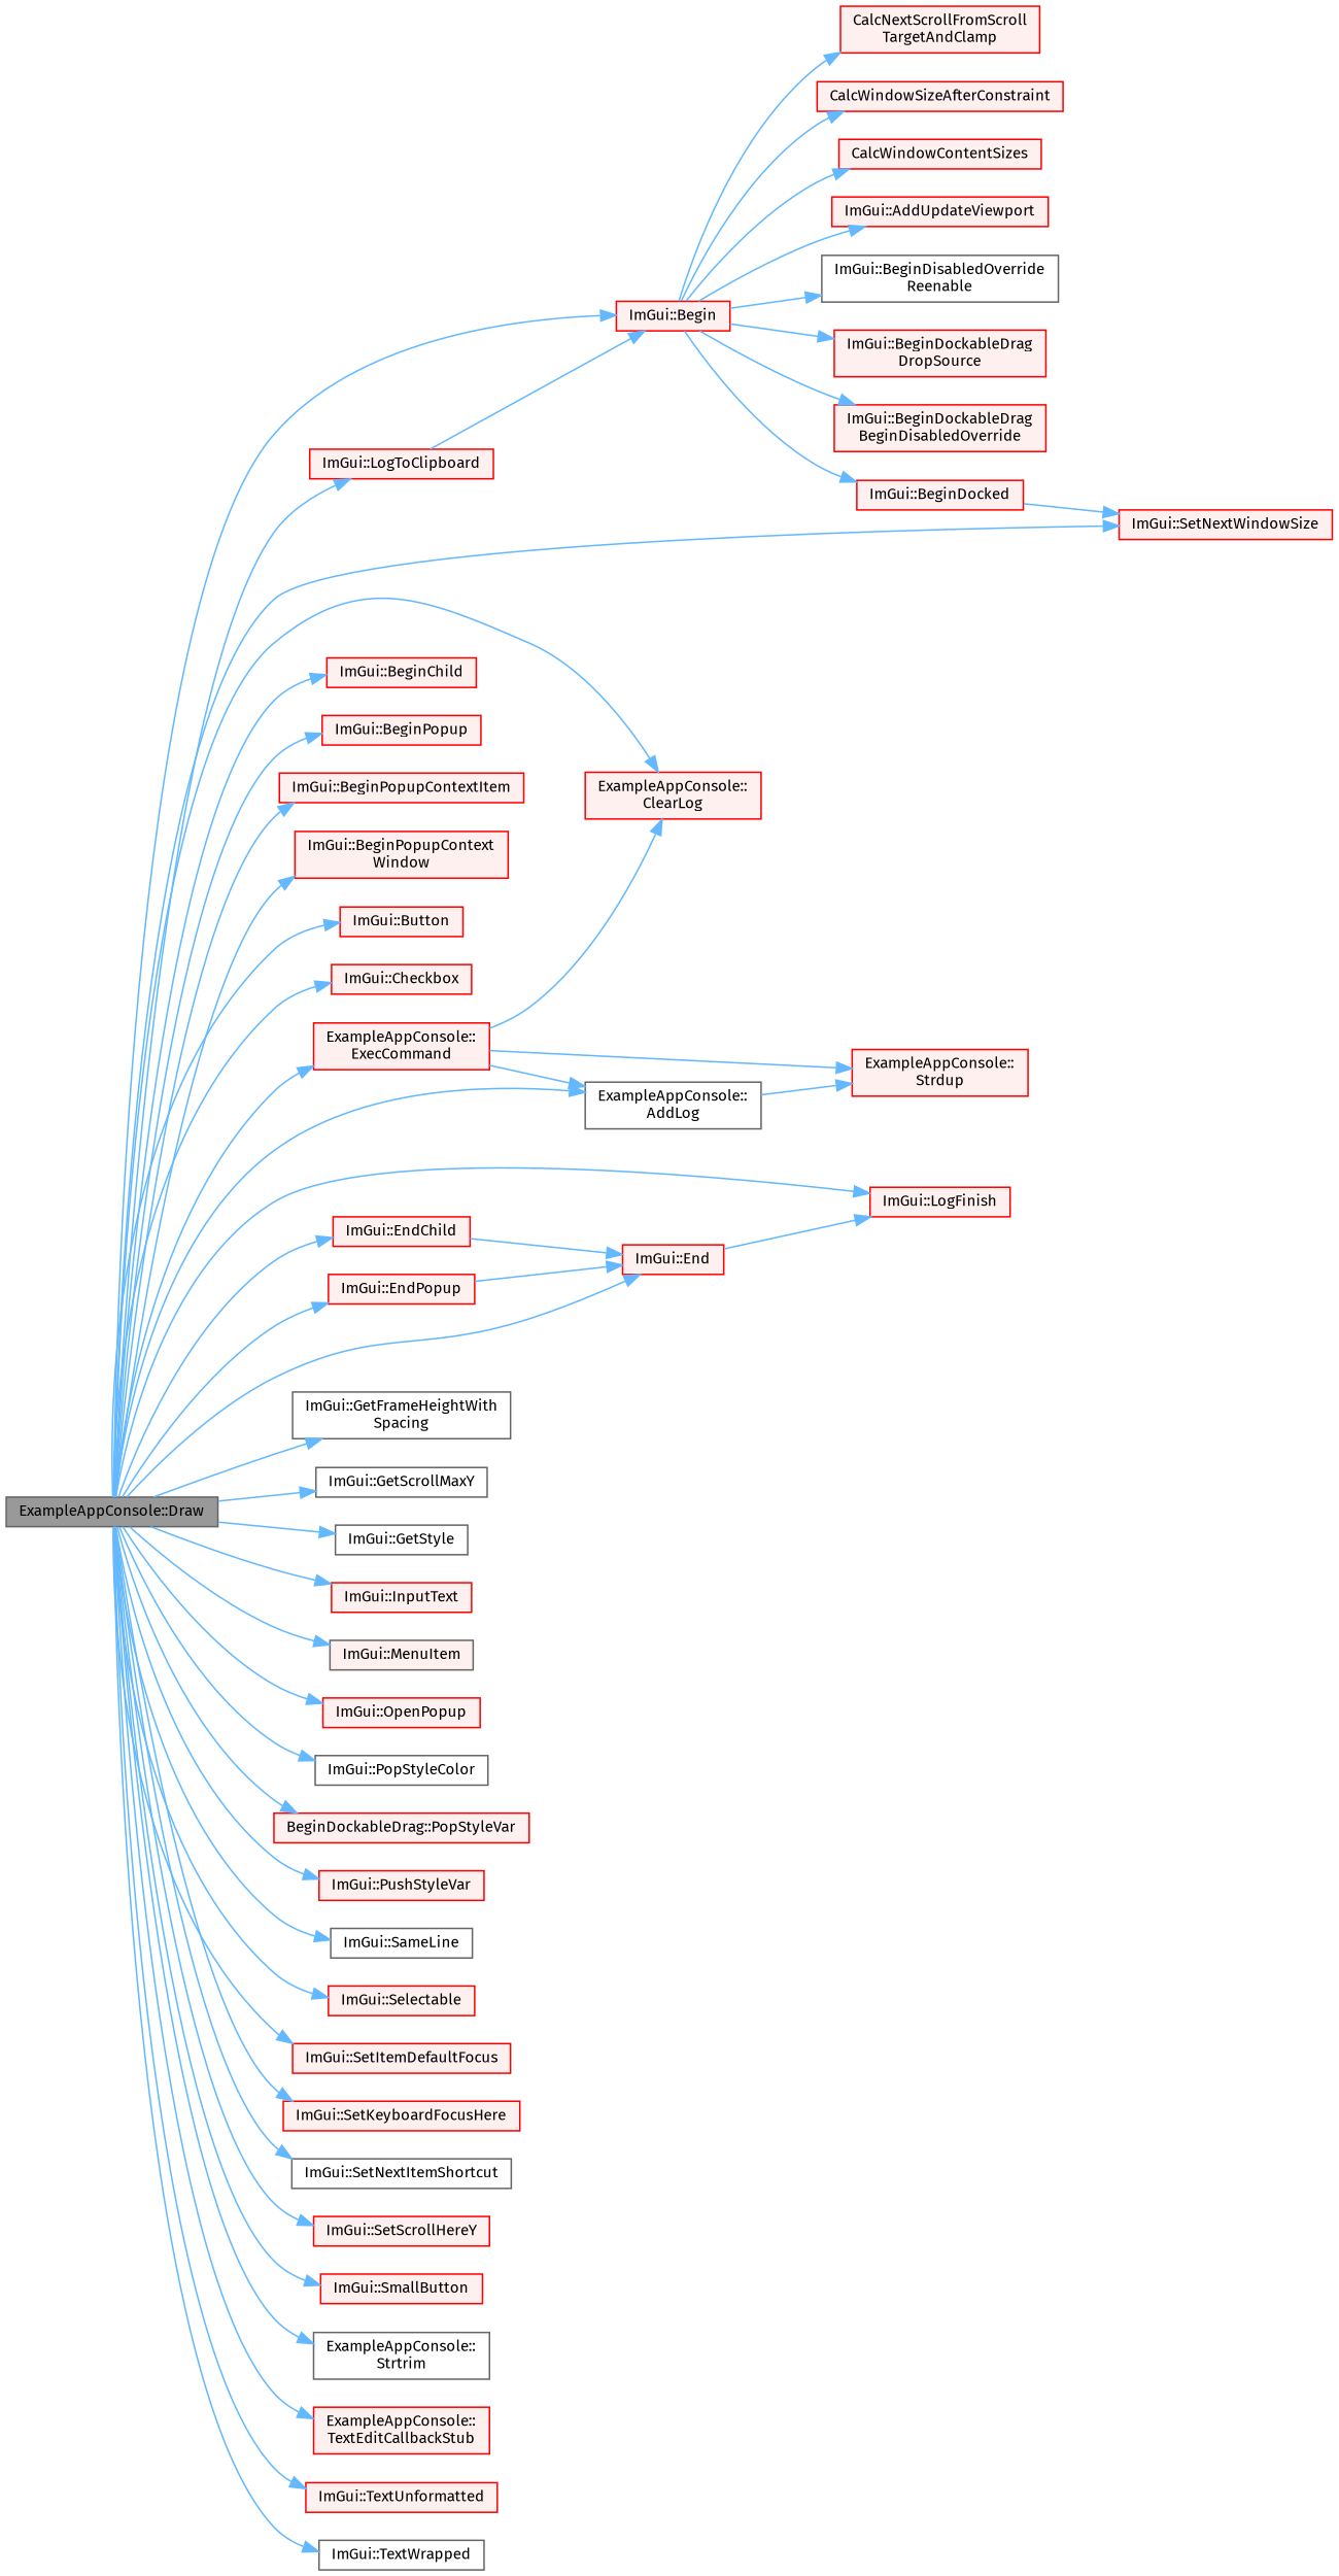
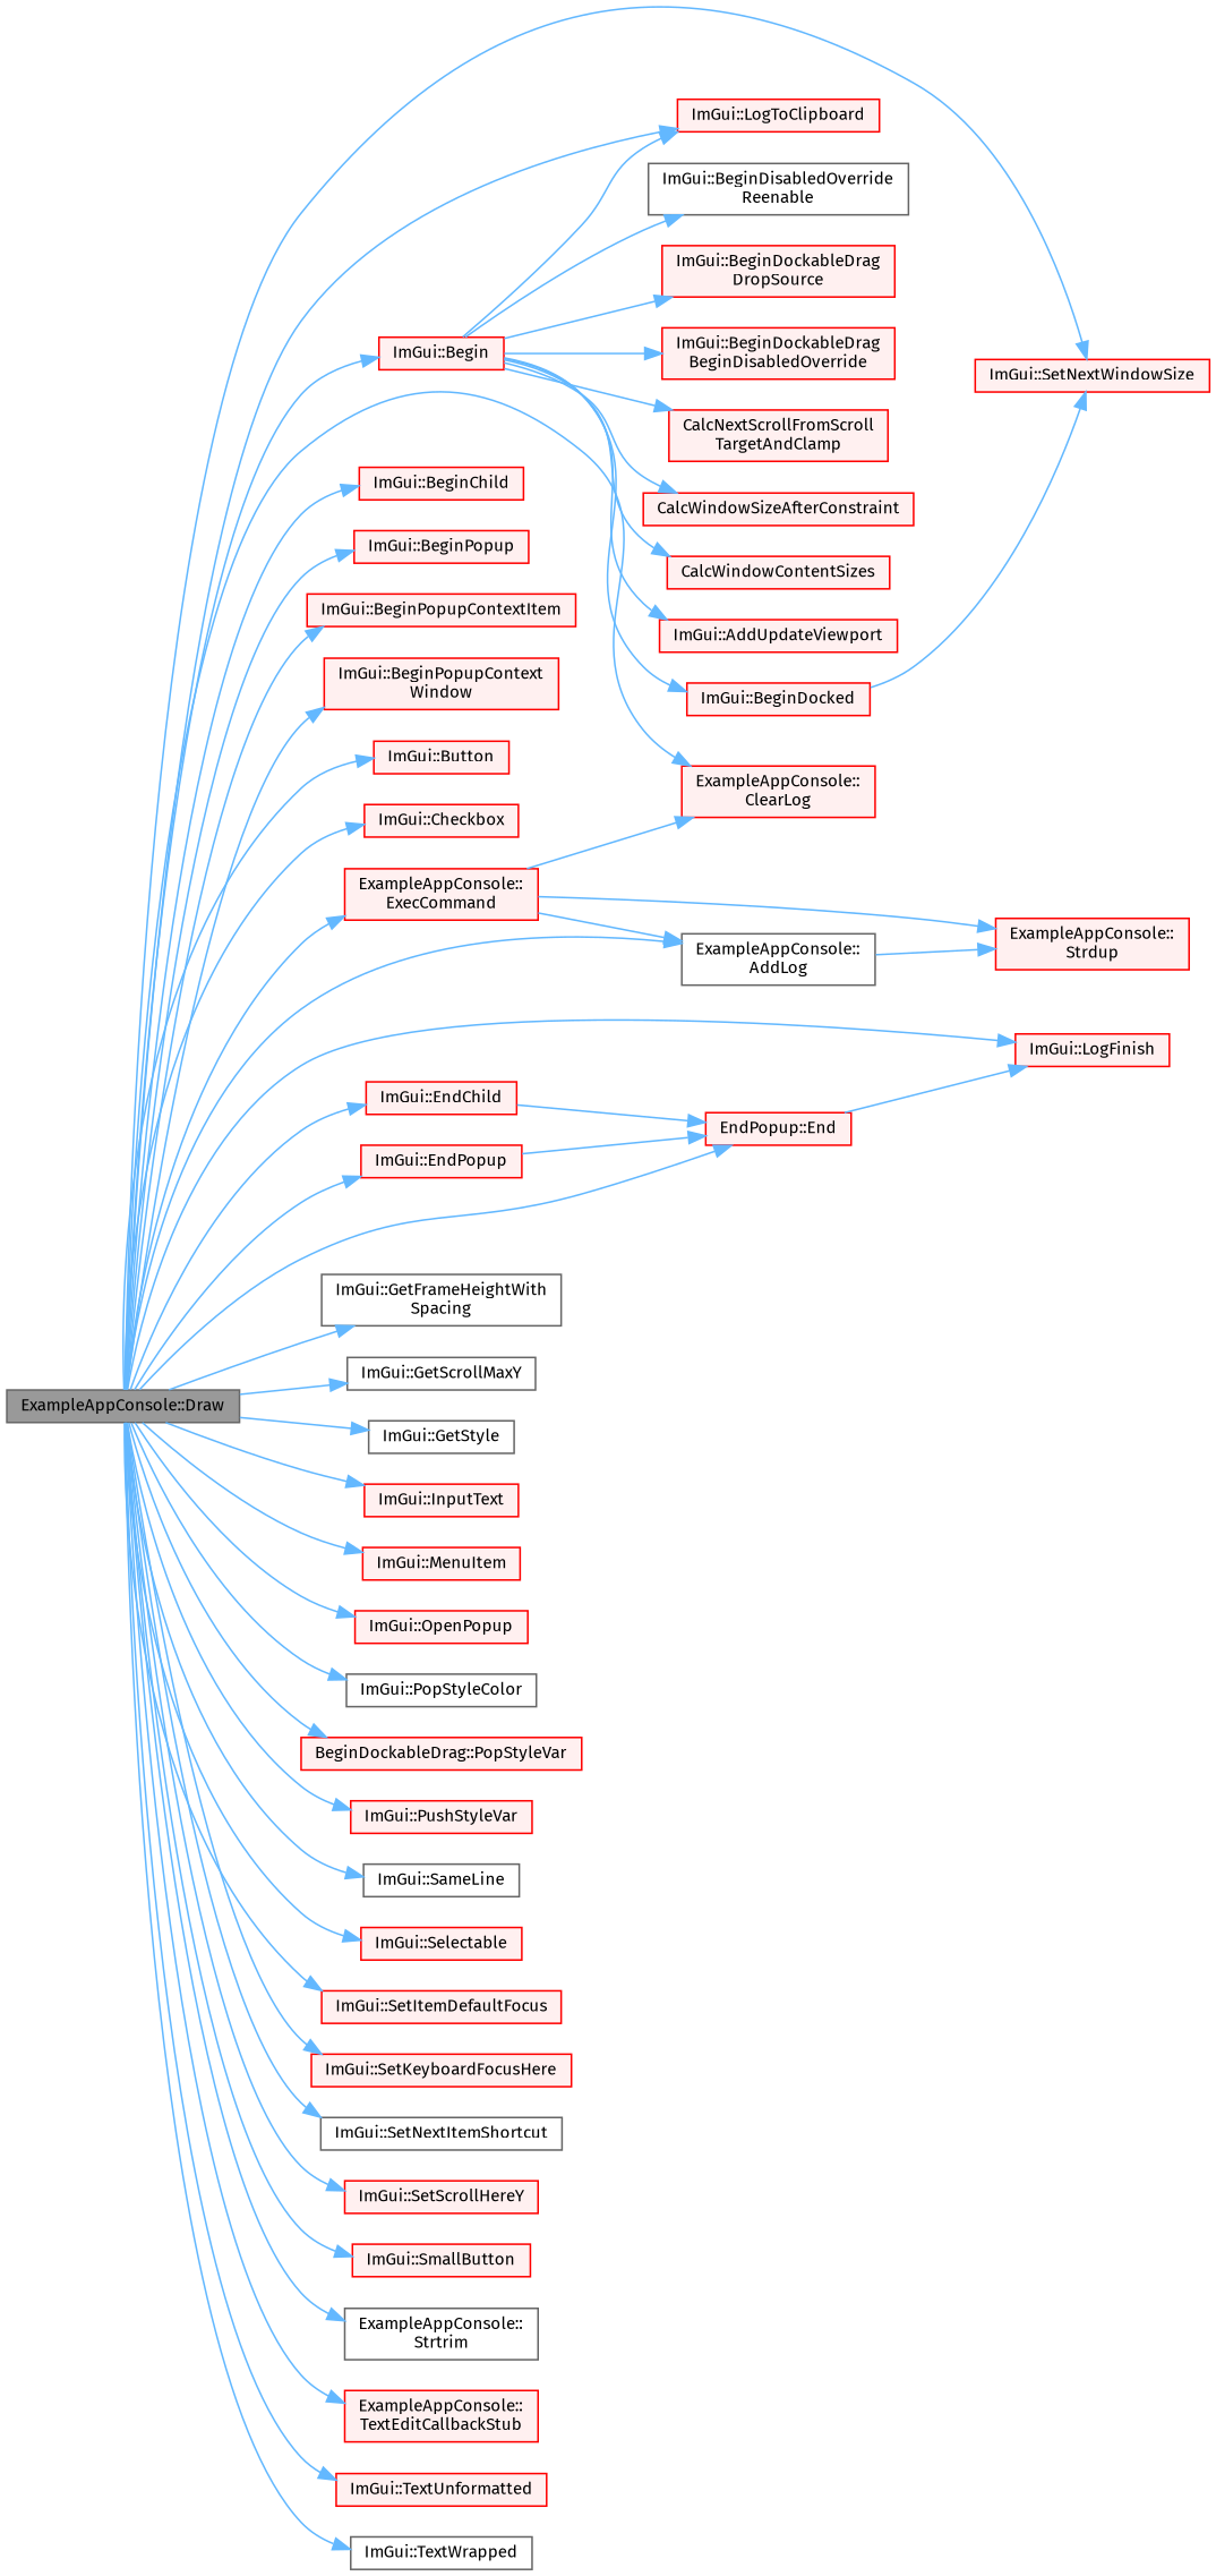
  digraph {
    fontname="Fira Sans"
    rankdir=LR
    node [color=red fillcolor="#FFF0F0" fontname="Fira Sans" fontsize=10 shape=box style=filled]
    edge [color=steelblue1 fontname="Fira Sans" fontsize=10 labelfontname=Helvetica labelfontsize=10 style=solid]
    n1 [color=gray40 fillcolor=grey60 fontcolor=black height=0.2 label="ExampleAppConsole::Draw" width=0.4]
    n2 [color=grey40 fillcolor=white height=0.2 label="ExampleAppConsole::\lAddLog" width=0.4]
    n3 [height=0.2 label="ImGui::Begin" width=0.4]
    n4 [height=0.2 label="ImGui::SetNextWindowSize" width=0.4]
    n5 [height=0.2 label="ImGui::LogToClipboard" width=0.4]
    n6 [height=0.2 label="ImGui::BeginChild" width=0.4]
    n7 [height=0.2 label="ImGui::BeginPopup" width=0.4]
    n8 [height=0.2 label="ImGui::BeginPopupContextItem" width=0.4]
    n9 [height=0.2 label="ImGui::BeginPopupContext\lWindow" width=0.4]
    n10 [height=0.2 label="ImGui::Button" width=0.4]
    n11 [height=0.2 label="ImGui::Checkbox" width=0.4]
    n12 [height=0.2 label="ExampleAppConsole::\lClearLog" width=0.4]
-   n13 [height=0.2 label="ImGui::End" width=0.4]
+   n13 [height=0.2 label="EndPopup::End" width=0.4]
    n14 [height=0.2 label="ImGui::LogFinish" width=0.4]
    n15 [height=0.2 label="ImGui::EndChild" width=0.4]
    n16 [height=0.2 label="ImGui::EndPopup" width=0.4]
    n17 [height=0.2 label="ExampleAppConsole::\lExecCommand" width=0.4]
    n18 [color=grey40 fillcolor=white height=0.2 label="ImGui::GetFrameHeightWith\lSpacing" width=0.4]
    n19 [color=grey40 fillcolor=white height=0.2 label="ImGui::GetScrollMaxY" width=0.4]
    n20 [color=grey40 fillcolor=white height=0.2 label="ImGui::GetStyle" width=0.4]
    n21 [height=0.2 label="ImGui::InputText" width=0.4]
-   n22 [color=grey40 height=0.2 label="ImGui::MenuItem" width=0.4]
+   n22 [height=0.2 label="ImGui::MenuItem" width=0.4]
    n23 [height=0.2 label="ImGui::OpenPopup" width=0.4]
    n24 [color=grey40 fillcolor=white height=0.2 label="ImGui::PopStyleColor" width=0.4]
    n25 [height=0.2 label="BeginDockableDrag::PopStyleVar" width=0.4]
    n26 [height=0.2 label="ImGui::PushStyleVar" width=0.4]
    n27 [color=grey40 fillcolor=white height=0.2 label="ImGui::SameLine" width=0.4]
    n28 [height=0.2 label="ImGui::Selectable" width=0.4]
    n29 [height=0.2 label="ImGui::SetItemDefaultFocus" width=0.4]
    n30 [height=0.2 label="ImGui::SetKeyboardFocusHere" width=0.4]
    n31 [color=grey40 fillcolor=white height=0.2 label="ImGui::SetNextItemShortcut" width=0.4]
    n32 [height=0.2 label="ImGui::SetScrollHereY" width=0.4]
    n33 [height=0.2 label="ImGui::SmallButton" width=0.4]
    n34 [color=grey40 fillcolor=white height=0.2 label="ExampleAppConsole::\lStrtrim" width=0.4]
    n35 [height=0.2 label="ExampleAppConsole::\lTextEditCallbackStub" width=0.4]
    n36 [height=0.2 label="ImGui::TextUnformatted" width=0.4]
    n37 [color=grey40 fillcolor=white height=0.2 label="ImGui::TextWrapped" width=0.4]
    n38 [height=0.2 label="ExampleAppConsole::\lStrdup" width=0.4]
    n39 [height=0.2 label="ImGui::AddUpdateViewport" width=0.4]
    n40 [color=grey40 fillcolor=white height=0.2 label="ImGui::BeginDisabledOverride\lReenable" width=0.4]
    n41 [height=0.2 label="ImGui::BeginDockableDrag\lDropSource" width=0.4]
    n42 [height=0.2 label="ImGui::BeginDockableDrag\lBeginDisabledOverride" width=0.4]
    n43 [height=0.2 label="ImGui::BeginDocked" width=0.4]
    n44 [height=0.2 label="CalcNextScrollFromScroll\lTargetAndClamp" width=0.4]
    n45 [height=0.2 label=CalcWindowSizeAfterConstraint width=0.4]
    n46 [height=0.2 label=CalcWindowContentSizes width=0.4]
    n1 -> n2
    n1 -> n3
    n1 -> n4
    n1 -> n5
    n1 -> n6
    n1 -> n7
    n1 -> n8
    n1 -> n9
    n1 -> n10
    n1 -> n11
    n1 -> n12
    n1 -> n13
    n1 -> n14
    n1 -> n15
    n1 -> n16
    n1 -> n17
    n1 -> n18
    n1 -> n19
    n1 -> n20
    n1 -> n21
    n1 -> n22
    n1 -> n23
    n1 -> n24
    n1 -> n25
    n1 -> n26
    n1 -> n27
    n1 -> n28
    n1 -> n29
    n1 -> n30
    n1 -> n31
    n1 -> n32
    n1 -> n33
    n1 -> n34
    n1 -> n35
    n1 -> n36
    n1 -> n37
    n2 -> n38
-   n5 -> n3
+   n3 -> n5
    n3 -> n39
    n3 -> n40
    n3 -> n41
    n3 -> n42
    n3 -> n43
    n3 -> n44
    n3 -> n45
    n3 -> n46
    n13 -> n14
    n15 -> n13
    n16 -> n13
    n17 -> n2
    n17 -> n12
    n17 -> n38
    n43 -> n4
  }
